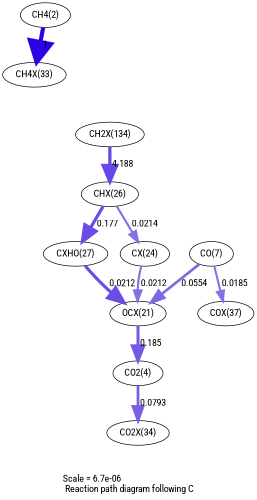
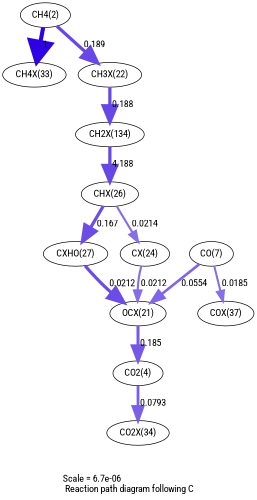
  digraph {
    fontname="Roboto Condensed"
    label="Scale = 6.7e-06\l Reaction path diagram following C"
    node [fontname="Roboto Condensed"]
    edge [arrowsize=2.37 color="0.7, 0.688, 0.9" fontname="Roboto Condensed" penwidth=4.74]
    n1 [label="CH4(2)"]
    n2 [label="CH4X(33)"]
+   n3 [label="CH3X(22)"]
    n4 [label="CH2X(134)"]
    n5 [label="CHX(26)"]
    n6 [label="CXHO(27)"]
    n7 [label="CX(24)"]
    n8 [label="OCX(21)"]
    n9 [label="CO2(4)"]
    n10 [label="CO2X(34)"]
    n11 [label="CO(7)"]
    n12 [label="COX(37)"]
    n1 -> n2 [arrowsize=3 color="0.7, 1.5, 0.9" label=" 1" penwidth=6]
+   n1 -> n3 [color="0.7, 0.689, 0.9" label=" 0.189"]
+   n3 -> n4 [label=" 0.188"]
    n4 -> n5 [label=" 4.188"]
-   n5 -> n6 [arrowsize=2.32 color="0.7, 0.667, 0.9" label=" 0.177" penwidth=4.65]
+   n5 -> n6 [arrowsize=2.32 color="0.7, 0.667, 0.9" label=" 0.167" penwidth=4.65]
    n5 -> n7 [arrowsize=1.55 color="0.7, 0.521, 0.9" label=" 0.0214" penwidth=3.1]
    n6 -> n8 [arrowsize=2.32 color="0.7, 0.667, 0.9" label=" 0.0212" penwidth=4.65]
    n7 -> n8 [arrowsize=1.55 color="0.7, 0.521, 0.9" label=" 0.0212" penwidth=3.09]
    n8 -> n9 [arrowsize=2.18 color="0.7, 0.615, 0.9" label=" 0.185" penwidth=4.37]
    n9 -> n10 [arrowsize=2.04 color="0.7, 0.579, 0.9" label=" 0.0793" penwidth=4.09]
    n11 -> n8 [arrowsize=1.91 color="0.7, 0.555, 0.9" label=" 0.0554" penwidth=3.82]
    n11 -> n12 [arrowsize=1.49 color="0.7, 0.518, 0.9" label=" 0.0185" penwidth=2.99]
  }
